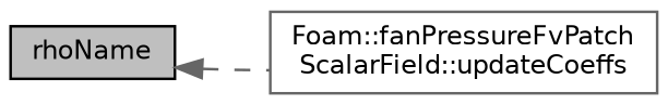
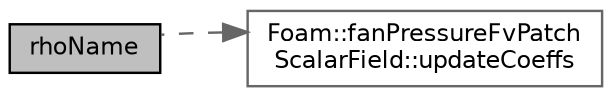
  digraph {
    rankdir=LR
    node [fontname=Helvetica fontsize=10 shape=record]
    n1 [color=black fillcolor=grey75 fontcolor=black height=0.2 label=rhoName style=filled width=0.4]
    n2 [color=gray40 height=0.2 label="Foam::fanPressureFvPatch\lScalarField::updateCoeffs" width=0.4]
-   n1 -> n2 [color=gray40 dir=back fontname=Helvetica fontsize=10 labelfontname=Helvetica labelfontsize=10 style=dashed]
+   n2 -> n1 [color=gray40 dir=back fontname=Helvetica fontsize=10 labelfontname=Helvetica labelfontsize=10 style=dashed]
  }
